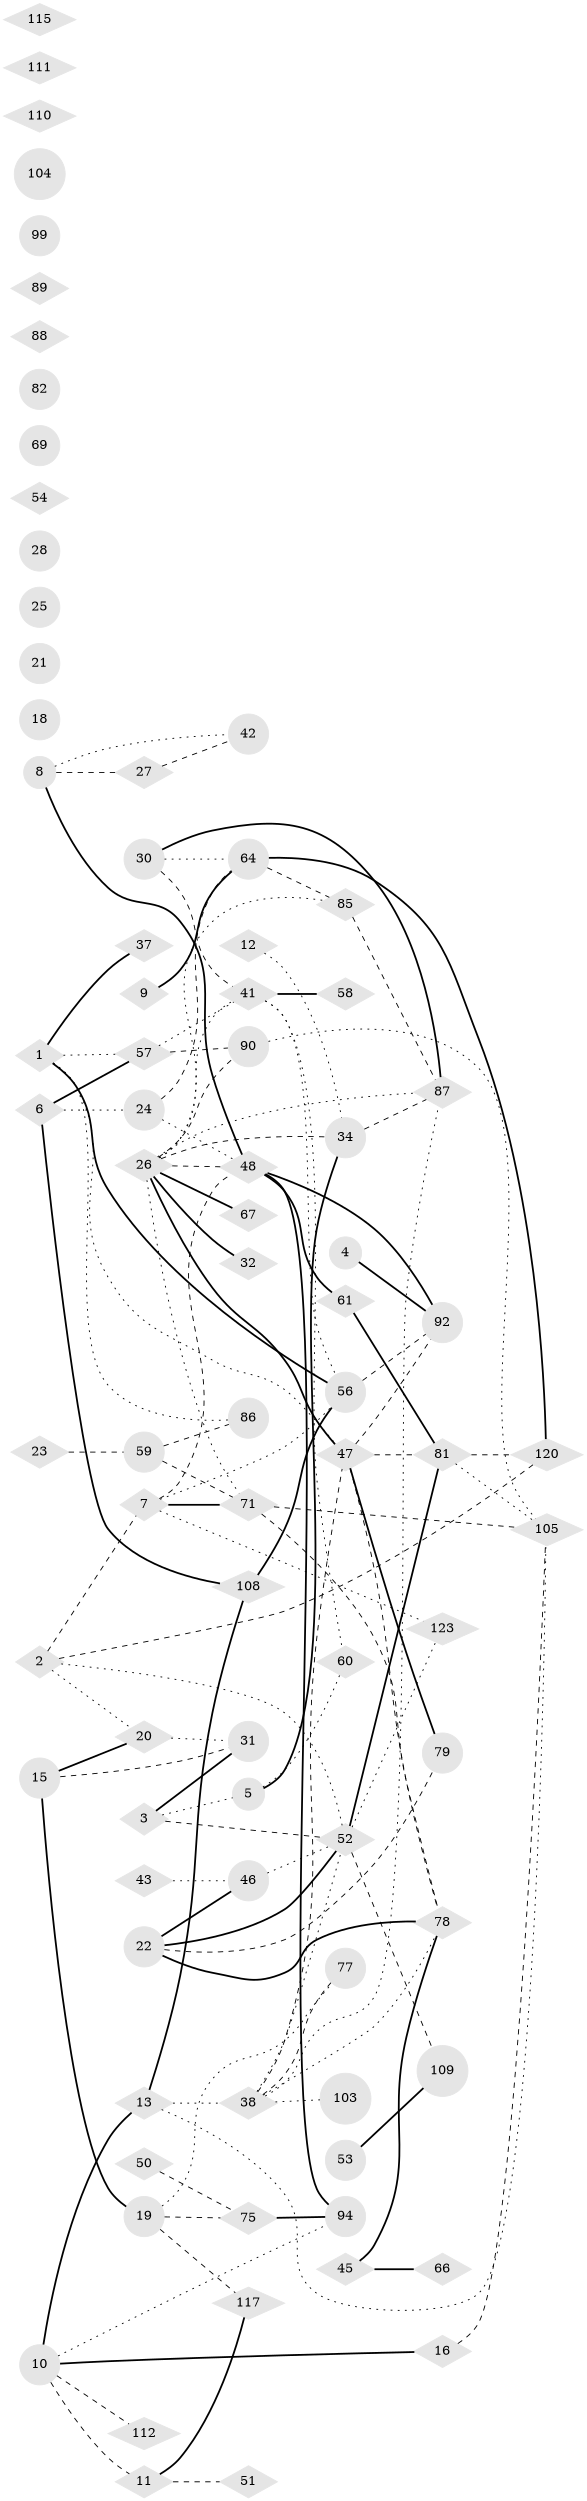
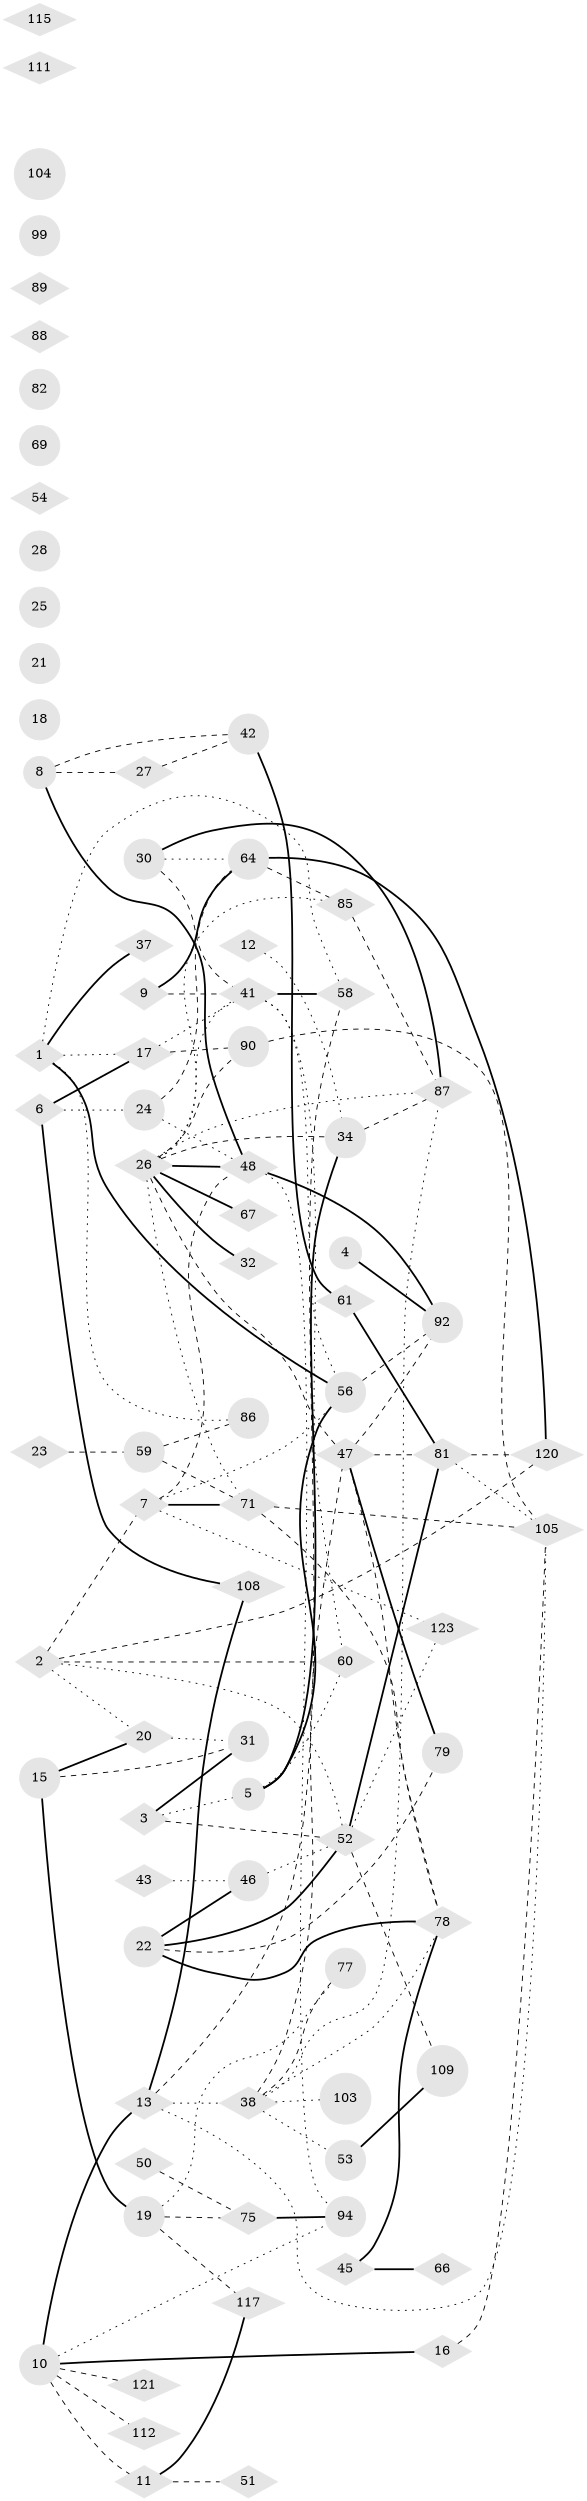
  graph {
    rankdir=LR
    node [color=gray90 shape=diamond style=filled]
    edge [style=dashed]
    1 [super="+40"]
-   17 [super="+39" label=57]
+   17 [super="+39"]
    37
    47 [super="+68"]
    56 [shape=circle super="+118"]
    86 [shape=circle]
    41 [super="+119"]
    90 [shape=circle super="+114"]
    92 [shape=circle super="+97"]
    78
    79 [shape=circle super="+107"]
    81 [super="+116"]
    2 [super="+16"]
    7 [super="+35"]
    20 [super="+70"]
    52 [super="+84"]
    60
    120
    48 [super="+91"]
    71 [super="+100"]
    123
    31 [shape=circle super="+102"]
    109 [shape=circle]
    5 [shape=circle super="+96"]
    34 [shape=circle super="+76"]
    3
    4 [shape=circle super="+101"]
    87 [super="+98"]
    6
    24 [shape=circle]
    108
    64 [shape=circle super="+74"]
    94 [shape=circle super="+95"]
    61
    105 [super="+113"]
    8 [shape=circle super="+57"]
    27 [super="+29"]
    42 [shape=circle super="+80"]
    58
    9
    85
    10 [shape=circle super="+14"]
    11
    13 [super="+106"]
    n45 [label=16]
    112
+   121
    51 [super="+65"]
    117
    38 [super="+83"]
    12 [super="+122"]
    77 [shape=circle]
    103 [shape=circle]
    15 [shape=circle super="+49"]
    19 [shape=circle super="+63"]
    75
    18 [shape=circle super="+72"]
    21 [shape=circle]
    22 [shape=circle super="+33"]
    46 [shape=circle super="+62"]
    23 [super="+55"]
    59 [shape=circle]
    25 [shape=circle]
    26 [super="+73"]
    32 [super="+44"]
    67
    28 [shape=circle]
    30 [shape=circle]
    43
    45
    66
    50 [super="+93"]
    53 [shape=circle]
    54
    69 [shape=circle]
    82 [shape=circle]
    88
    89
    99 [shape=circle]
    104 [shape=circle]
-   110
    111
    115
    1 -- 17 [style=dotted]
    1 -- 37 [style=bold]
-   1 -- 47 [style=dotted]
+   1 -- 58 [style=dotted]
    1 -- 56 [style=bold]
    1 -- 86 [style=dotted]
    17 -- 41 [style=dotted]
    17 -- 90
    47 -- 92
    47 -- 78
    47 -- 79 [style=bold]
    47 -- 81
    56 -- 92
    41 -- 56 [style=dotted]
    41 -- 60 [style=dotted]
    41 -- 58 [style=bold]
-   90 -- 105 [style=dotted]
+   90 -- 105
    81 -- 120
    81 -- 105 [style=dotted]
    2 -- 7
    2 -- 20 [style=dotted]
    2 -- 52 [style=dotted]
+   2 -- 60
    2 -- 120
    7 -- 56 [style=dotted]
    7 -- 48
    7 -- 71 [style=bold]
    7 -- 123 [style=dotted]
    20 -- 31 [style=dotted]
    52 -- 81 [style=bold]
    52 -- 123 [style=dotted]
    52 -- 109
    48 -- 92 [style=bold]
-   48 -- 94 [style=bold]
-   48 -- 61 [style=bold]
+   48 -- 94 [style=dotted]
+   42 -- 61 [style=bold]
    71 -- 78
    71 -- 105
-   108 -- 56 [style=bold]
+   5 -- 56 [style=bold]
    5 -- 60 [style=dotted]
    5 -- 34 [style=bold]
    34 -- 87
    3 -- 52
    3 -- 31 [style=bold]
    3 -- 5 [style=dotted]
    4 -- 92 [style=bold]
    6 -- 17 [style=bold]
    6 -- 24 [style=dotted]
    6 -- 108 [style=bold]
    24 -- 48 [style=dotted]
    24 -- 64
    64 -- 120 [style=bold]
    64 -- 85
    61 -- 81 [style=bold]
    8 -- 48 [style=bold]
    8 -- 27
-   8 -- 42 [style=dotted]
+   8 -- 42
    27 -- 42
+   9 -- 41
    9 -- 64 [style=bold]
    85 -- 87
    10 -- 94 [style=dotted]
    10 -- 11
    10 -- 13 [style=bold]
    10 -- n45 [style=bold]
    10 -- 112
+   10 -- 121
    11 -- 51
    11 -- 117 [style=bold]
    13 -- 108 [style=bold]
    13 -- 105 [style=dotted]
+   13 -- 58
    13 -- 38 [style=dotted]
    n45 -- 105
    38 -- 47
    38 -- 78 [style=dotted]
-   38 -- 52 [style=dotted]
+   38 -- 53 [style=dotted]
    38 -- 87 [style=dotted]
    38 -- 77
    38 -- 103 [style=dotted]
    12 -- 34 [style=dotted]
    15 -- 20 [style=bold]
    15 -- 31
    15 -- 19 [style=bold]
    19 -- 117
    19 -- 77 [style=dotted]
    19 -- 75
    75 -- 94 [style=bold]
    22 -- 78 [style=bold]
    22 -- 79
    22 -- 52 [style=bold]
    22 -- 46 [style=bold]
    46 -- 52 [style=dotted]
    23 -- 59
    59 -- 86
    59 -- 71
-   26 -- 47 [style=bold]
+   26 -- 47
    26 -- 41 [style=dotted]
    26 -- 90
-   26 -- 48
+   26 -- 48 [style=bold]
    26 -- 71 [style=dotted]
    26 -- 34
    26 -- 87 [style=dotted]
    26 -- 85 [style=dotted]
    26 -- 32 [style=bold]
    26 -- 67 [style=bold]
    30 -- 41
    30 -- 87 [style=bold]
    30 -- 64 [style=dotted]
    43 -- 46 [style=dotted]
    45 -- 78 [style=bold]
    45 -- 66 [style=bold]
    50 -- 75
    53 -- 109 [style=bold]
  }
